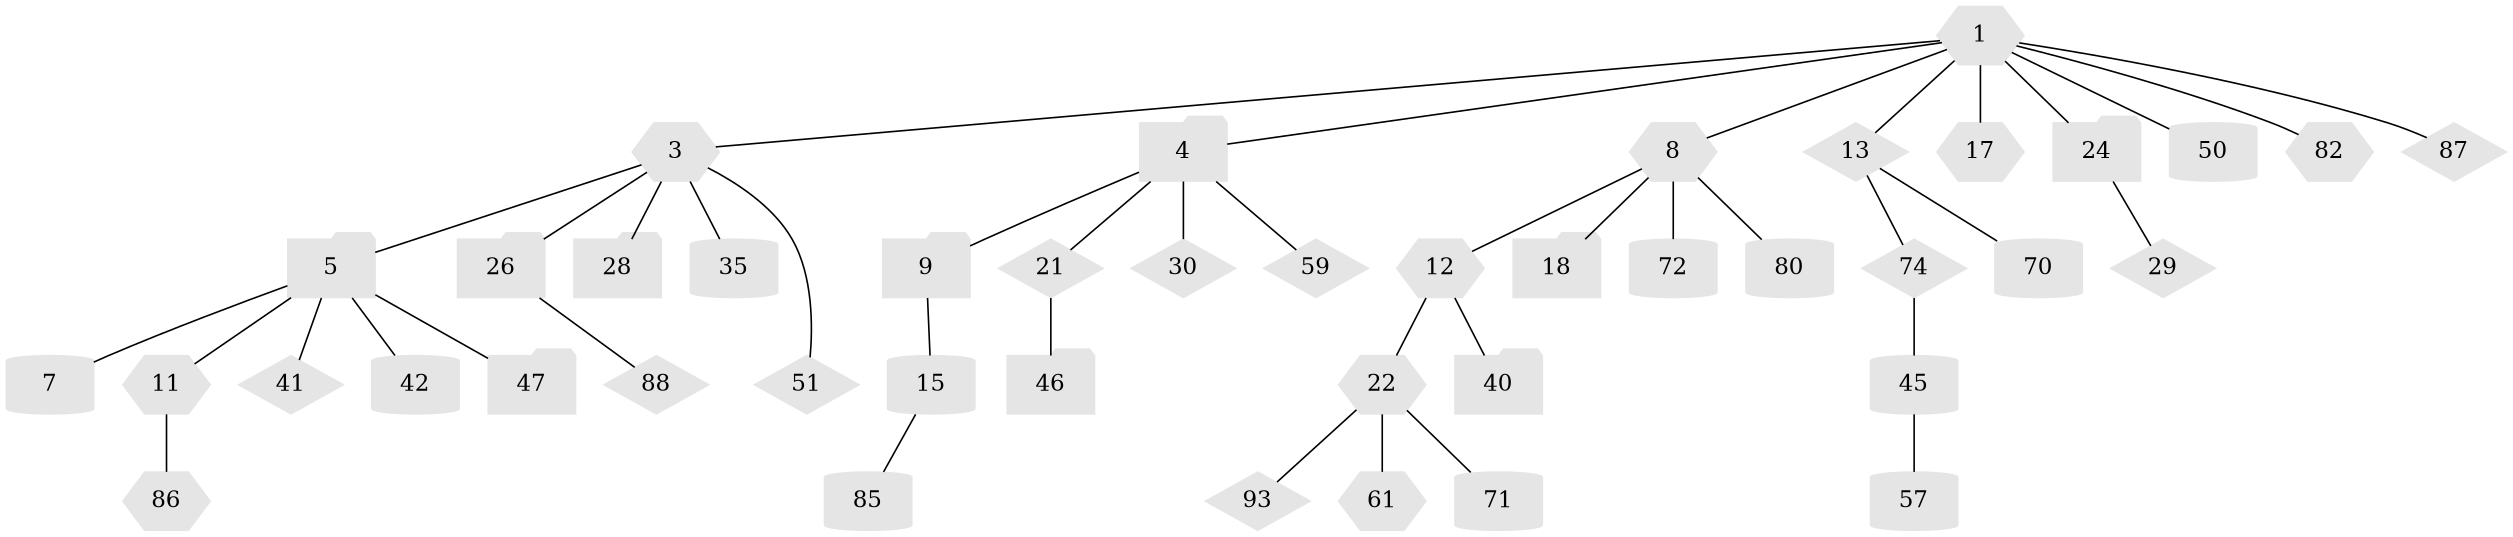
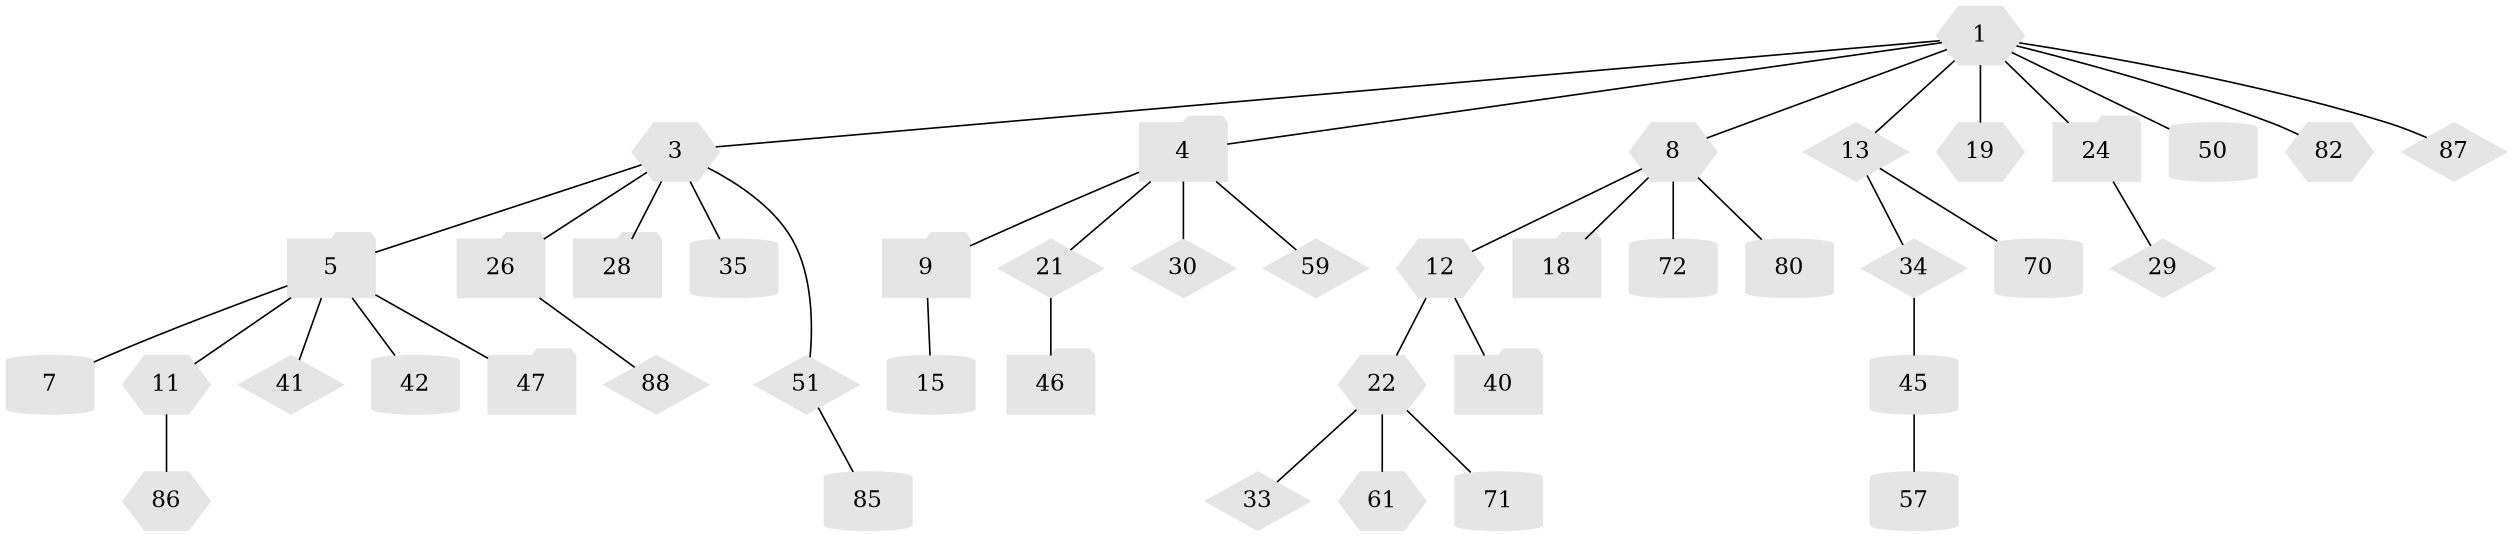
  graph {
    node [color=gray90 shape=cylinder style=filled]
    1 [shape=hexagon super="+2"]
    3 [shape=hexagon super="+32+67"]
    4 [shape=folder super="+16+89"]
    8 [shape=hexagon super="+10"]
    13 [shape=diamond super="+20"]
-   17 [shape=hexagon super="+66"]
+   17 [shape=hexagon super="+66" label=19]
    24 [shape=folder super="+27"]
    50 [super="+73"]
    82 [shape=hexagon]
    87 [shape=diamond]
    5 [shape=folder super="+25+43+6+48"]
    26 [shape=folder]
    28 [shape=folder super="+63"]
    35 [super="+83"]
    51 [shape=diamond super="+52+77"]
    9 [shape=folder super="+37+39"]
    21 [shape=diamond super="+65"]
    30 [shape=diamond]
    59 [shape=diamond]
    12 [shape=hexagon super="+31"]
    18 [shape=folder super="+53"]
    72
    80
-   34 [shape=diamond super="+84" label=74]
+   34 [shape=diamond super="+84"]
    70
    29 [shape=diamond super="+62"]
    7
    11 [shape=hexagon super="+38"]
    41 [shape=diamond]
    42
    47 [shape=folder]
    88 [shape=diamond]
    85
    15 [super="+19"]
    46 [shape=folder super="+55"]
    86 [shape=hexagon]
    22 [shape=hexagon]
    40 [shape=folder]
-   33 [shape=diamond super="+56+60" label=93]
+   33 [shape=diamond super="+56+60"]
    61 [shape=hexagon]
    71
    45
    57
    1 -- 3
    1 -- 4
    1 -- 8
    1 -- 13
    1 -- 17
    1 -- 24
    1 -- 50
    1 -- 82
    1 -- 87
    3 -- 5
    3 -- 26
    3 -- 28
    3 -- 35
    3 -- 51
    4 -- 9
    4 -- 21
    4 -- 30
    4 -- 59
    8 -- 12
    8 -- 18
    8 -- 72
    8 -- 80
    13 -- 34
    13 -- 70
    24 -- 29
    5 -- 7
    5 -- 11
    5 -- 41
    5 -- 42
    5 -- 47
    26 -- 88
-   15 -- 85
+   51 -- 85
    9 -- 15
    21 -- 46
    12 -- 22
    12 -- 40
    34 -- 45
    11 -- 86
    22 -- 33
    22 -- 61
    22 -- 71
    45 -- 57
  }
